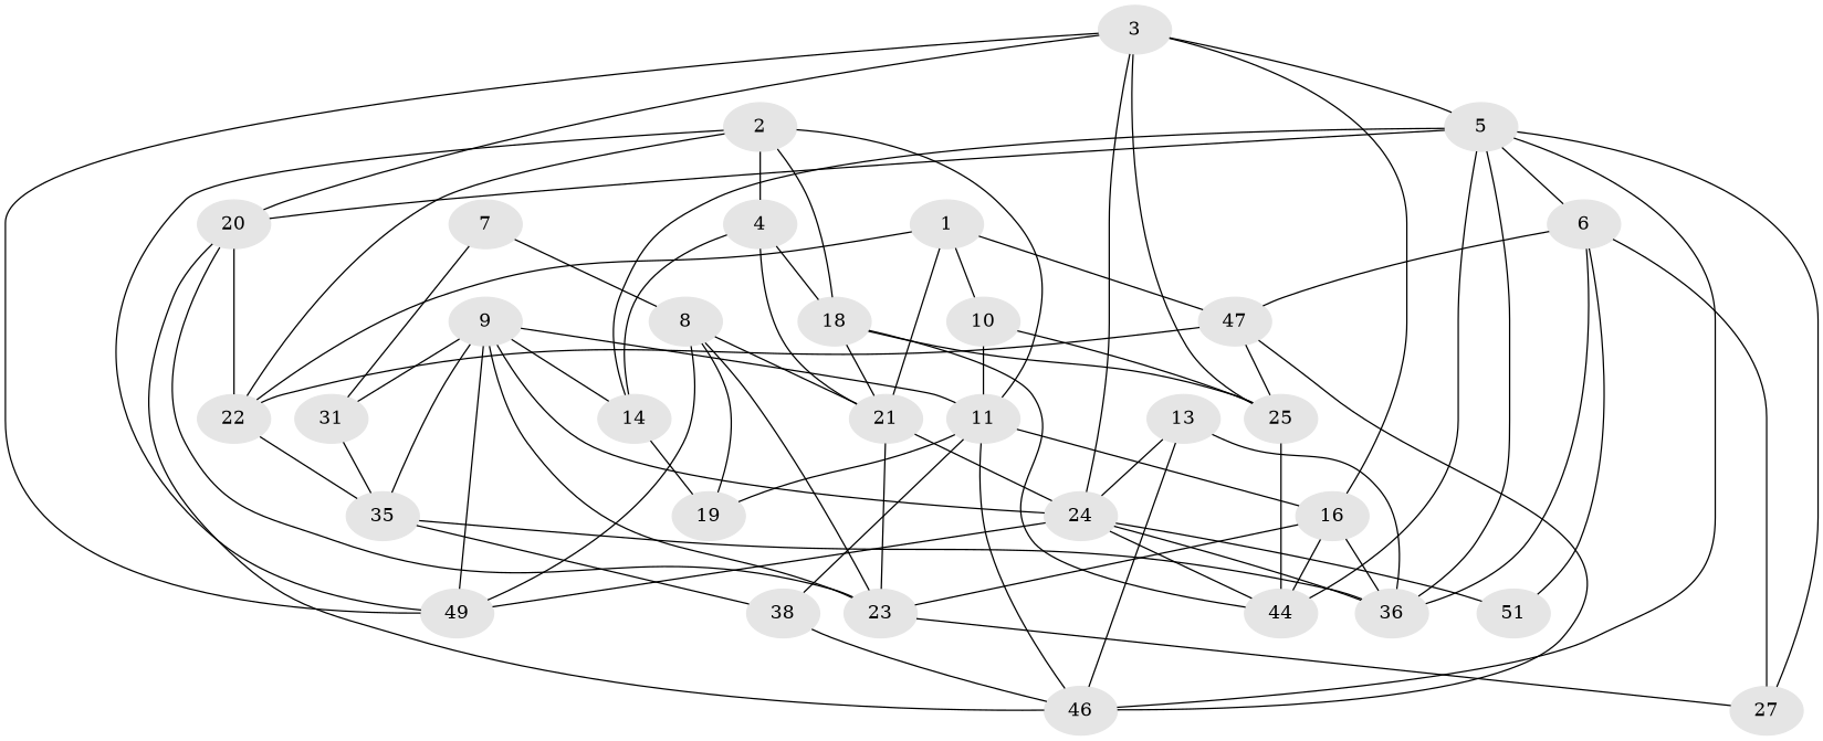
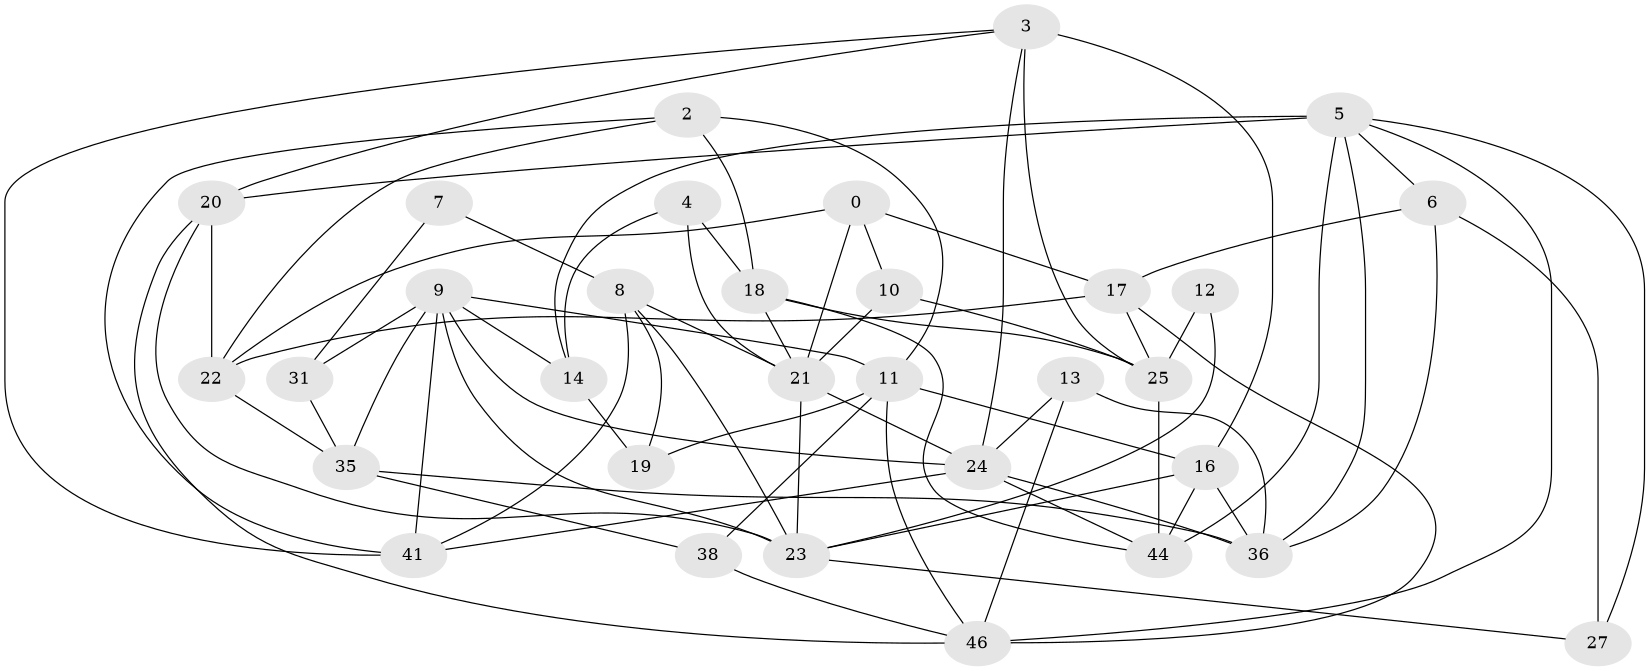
  graph {
    node [color=gray90 style=filled]
    10 [super="+45"]
    11 [super="+26"]
    25 [super="+40"]
-   1
-   17 [super="+48" label=47]
+   1 [label=0]
+   17 [super="+48"]
    21
    22 [super="+29"]
    46 [super="+50"]
    24 [super="+32"]
    23 [super="+30"]
    35 [super="+37"]
    2 [super="+47"]
    4 [super="+43"]
    18 [super="+34"]
-   41 [label=49]
+   41
    14
    16
    19
    38
    44 [super="+52"]
    3 [super="+33"]
    5 [super="+15"]
    20
    6 [super="+39"]
    27 [super="+28"]
    36 [super="+42"]
-   51
    8 [super="+49"]
    7
    31
    9 [super="+53"]
+   12
    13
-   10 -- 11
+   10 -- 21
    10 -- 25
    11 -- 46
    11 -- 16
    11 -- 19
    11 -- 38
    25 -- 44
    1 -- 10
    1 -- 17
    1 -- 21
    1 -- 22
    17 -- 25
    17 -- 22
    17 -- 46
    21 -- 24
    21 -- 23
    22 -- 35
    24 -- 41
    24 -- 44
    24 -- 36
-   24 -- 51
    23 -- 27
    35 -- 38
    35 -- 36
    2 -- 11
    2 -- 22
-   2 -- 4
    2 -- 18
    2 -- 41
    4 -- 21
    4 -- 18
    4 -- 14
    18 -- 25
    18 -- 21
    18 -- 44
    14 -- 19
    16 -- 23
    16 -- 44
    16 -- 36
    38 -- 46
    3 -- 25
    3 -- 24
    3 -- 41
    3 -- 16
-   3 -- 5
    3 -- 20
    5 -- 46
    5 -- 14
    5 -- 44
    5 -- 20 [weight=2]
    5 -- 6
    5 -- 27
    5 -- 36
    20 -- 22
    20 -- 46
    20 -- 23
    6 -- 17
    6 -- 27
    6 -- 36
-   6 -- 51
    8 -- 21
    8 -- 23
    8 -- 41
    8 -- 19
    7 -- 8 [weight=2]
    7 -- 31
    31 -- 35
    9 -- 11
    9 -- 24
    9 -- 23
    9 -- 35
    9 -- 41
    9 -- 14
    9 -- 31
+   12 -- 25
+   12 -- 23
    13 -- 46
    13 -- 24
    13 -- 36
  }
